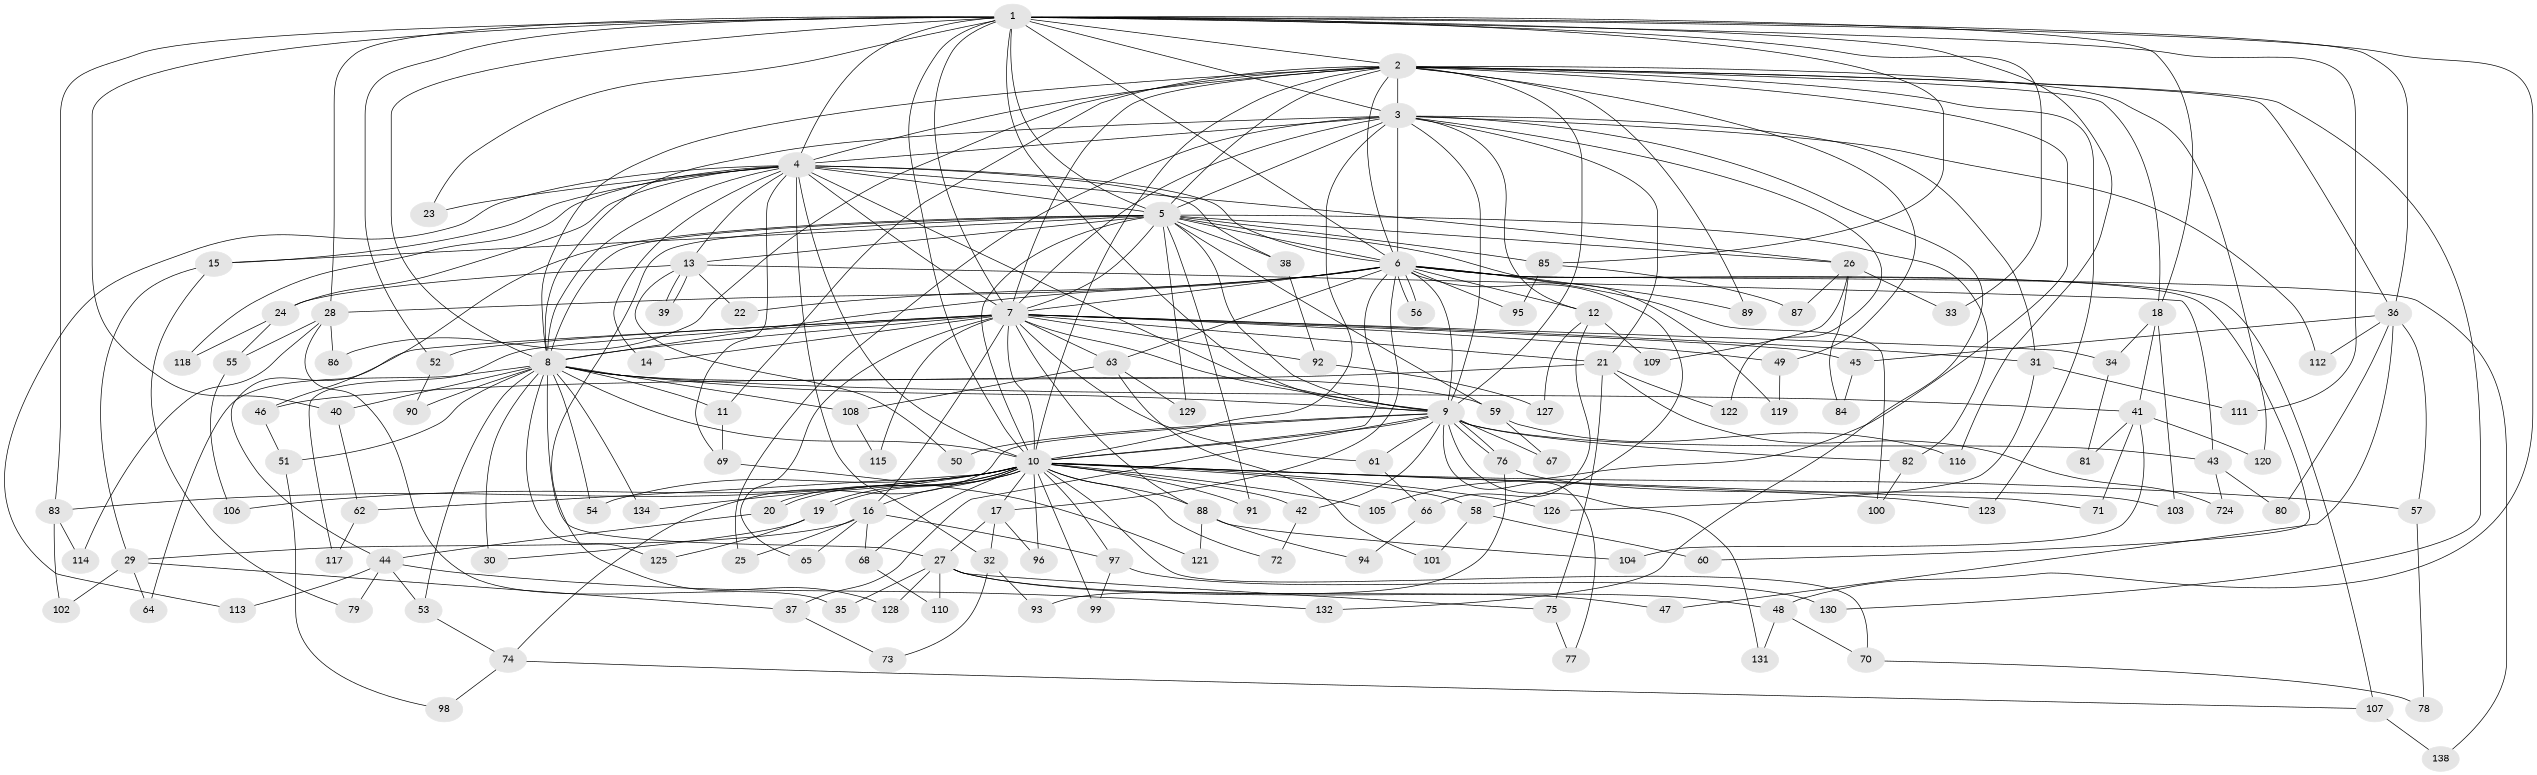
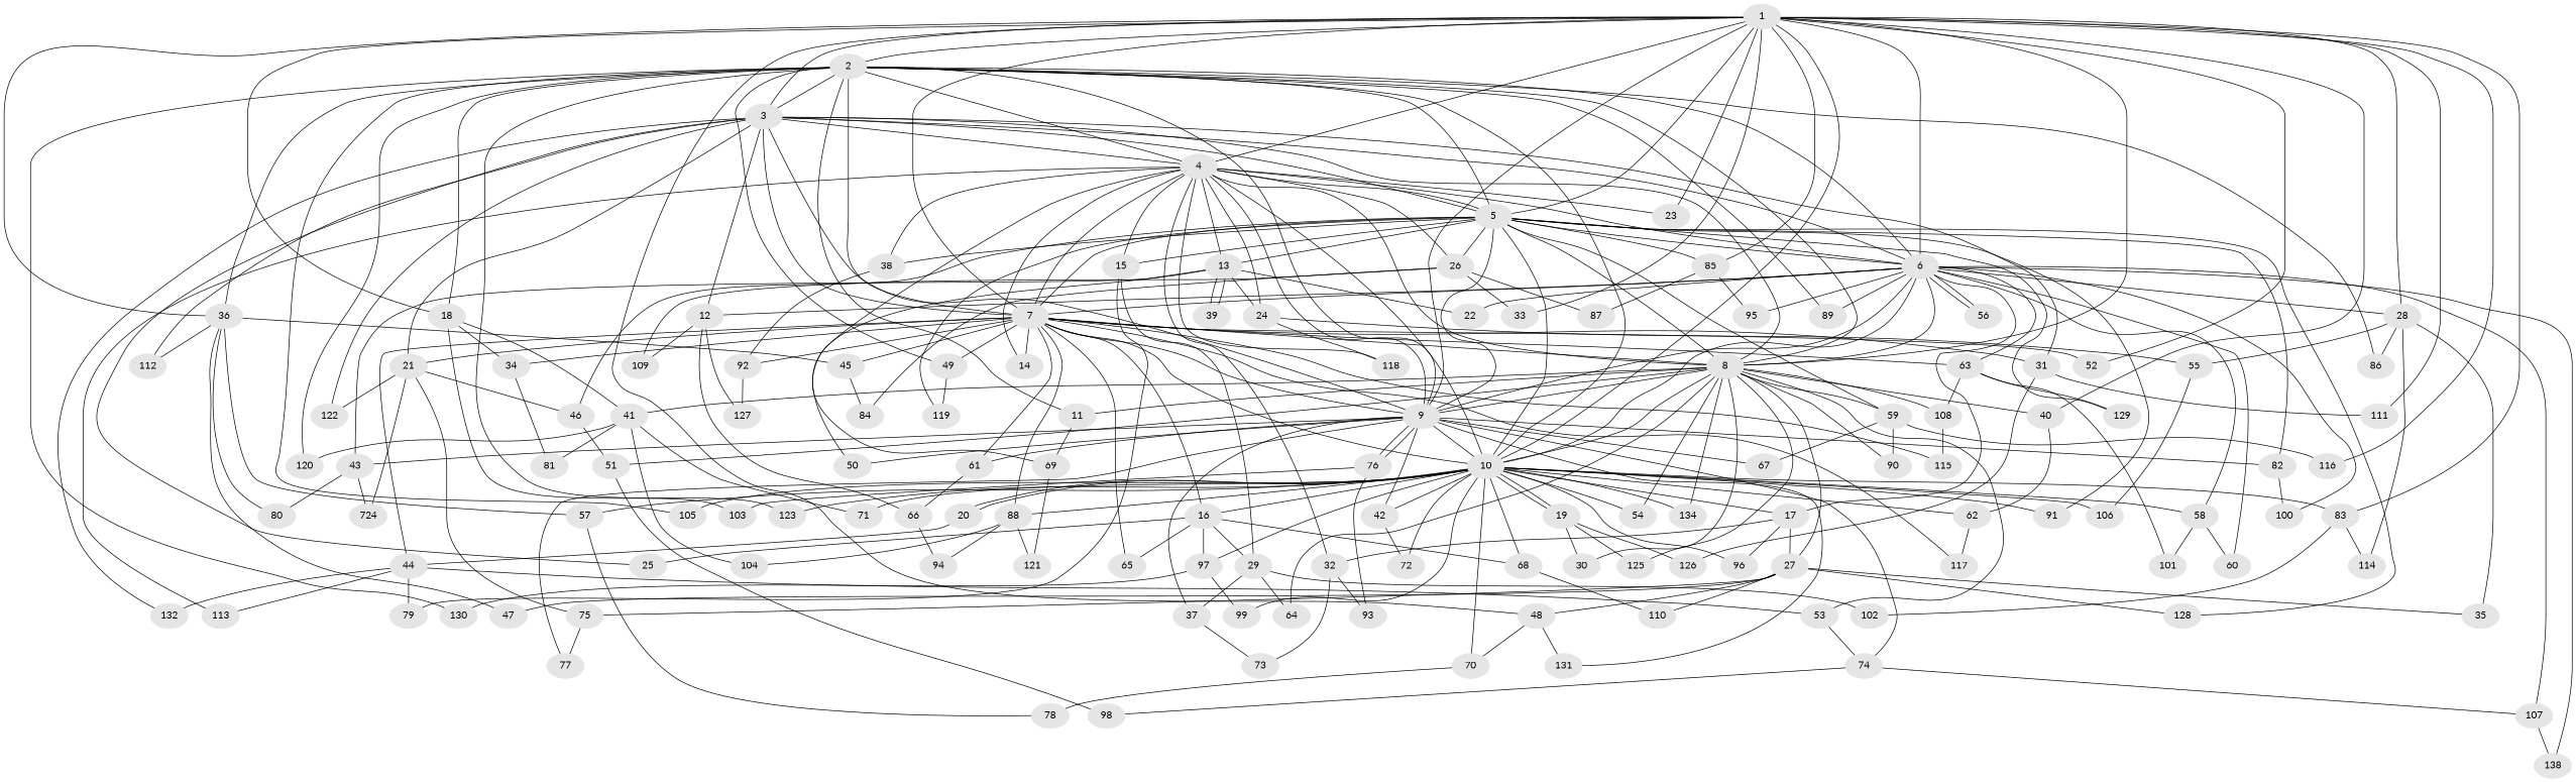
  graph {
    fontname=Lato
    node [color=gray90 fontname=Lato style=filled]
    edge [fontname=Lato]
    1
    2
    3
    4
    5
    6
    7
    8
    9
    10
    18
    23
    28
    33
    36
    40
    48
    52
    83
    85
    111
    116
    11
    49
    86
    89
    105
    120
    123
    130
    12
    21
    25
    31
    112
    122
    132
    13
    14
    15
    24
    26
    32
    38
    69
    113
    118
    46
    59
    82
    91
    119
    128
    129
    17
    22
    56
    58
    60
    63
    95
    100
    107
    n64 [label=138]
    16
    34
    44
    45
    61
    65
    88
    92
    115
    117
    27
    30
    41
    51
    53
    54
    64
    90
    108
    125
    134
    37
    42
    43
    50
    67
    74
    76
    77
    131
    19
    20
    57
    62
    68
    70
    71
    72
    96
    97
    99
    106
    126
    103
    55
    35
    114
    47
    80
    102
    87
    66
    109
    127
    75
    n120 [label=724]
    39
    29
    79
    84
    73
    93
    121
    101
    81
    104
    94
    110
    98
    78
    1 -- 2
    1 -- 3
    1 -- 4
    1 -- 5
    1 -- 6
    1 -- 7
    1 -- 8
    1 -- 9
    1 -- 10
    1 -- 18
    1 -- 23
    1 -- 28
    1 -- 33
    1 -- 36
    1 -- 40
    1 -- 48
    1 -- 52
    1 -- 83
    1 -- 85
    1 -- 111
    1 -- 116
    2 -- 3
    2 -- 4
    2 -- 5
    2 -- 6
    2 -- 7
    2 -- 8
    2 -- 9
    2 -- 10
    2 -- 18
    2 -- 36
    2 -- 11
    2 -- 49
    2 -- 86
    2 -- 89
    2 -- 105
    2 -- 120
    2 -- 123
    2 -- 130
    3 -- 4
    3 -- 5
    3 -- 6
    3 -- 7
    3 -- 8
    3 -- 9
-   3 -- 10
    3 -- 12
    3 -- 21
    3 -- 25
    3 -- 31
    3 -- 112
    3 -- 122
    3 -- 132
    4 -- 5
    4 -- 6
    4 -- 7
    4 -- 8
    4 -- 9
    4 -- 10
    4 -- 23
    4 -- 13
    4 -- 14
    4 -- 15
    4 -- 24
    4 -- 26
    4 -- 32
    4 -- 38
    4 -- 69
    4 -- 113
    4 -- 118
    5 -- 6
    5 -- 7
    5 -- 8
    5 -- 9
    5 -- 10
    5 -- 85
    5 -- 13
    5 -- 15
    5 -- 26
    5 -- 38
    5 -- 46
    5 -- 59
    5 -- 82
    5 -- 91
    5 -- 119
    5 -- 128
    5 -- 129
    6 -- 7
    6 -- 8
    6 -- 9
    6 -- 10
    6 -- 28
    6 -- 89
    6 -- 12
    6 -- 17
    6 -- 22
    6 -- 56
    6 -- 56
    6 -- 58
    6 -- 60
    6 -- 63
    6 -- 95
    6 -- 100
    6 -- 107
    6 -- n64
    7 -- 8
    7 -- 9
    7 -- 10
    7 -- 52
    7 -- 49
    7 -- 21
    7 -- 31
    7 -- 14
    7 -- 63
    7 -- 16
    7 -- 34
    7 -- 44
    7 -- 45
    7 -- 61
    7 -- 65
    7 -- 88
    7 -- 92
    7 -- 115
    7 -- 117
    8 -- 9
    8 -- 10
    8 -- 40
    8 -- 11
    8 -- 59
    8 -- 27
    8 -- 30
    8 -- 41
    8 -- 51
    8 -- 53
    8 -- 54
    8 -- 64
    8 -- 90
    8 -- 108
    8 -- 125
    8 -- 134
    9 -- 10
    9 -- 82
    9 -- 61
    9 -- 37
    9 -- 42
    9 -- 43
    9 -- 50
    9 -- 67
    9 -- 74
    9 -- 76
    9 -- 76
    9 -- 77
    9 -- 131
    10 -- 83
    10 -- 105
    10 -- 123
    10 -- 91
    10 -- 17
    10 -- 58
    10 -- 16
    10 -- 88
    10 -- 54
    10 -- 134
    10 -- 42
    10 -- 19
    10 -- 19
    10 -- 20
    10 -- 20
    10 -- 57
    10 -- 62
    10 -- 68
    10 -- 70
    10 -- 71
    10 -- 72
    10 -- 96
    10 -- 97
    10 -- 99
    10 -- 106
-   10 -- 126
+   19 -- 126
    18 -- 34
    18 -- 41
    18 -- 103
    28 -- 86
    28 -- 55
    28 -- 35
    28 -- 114
    36 -- 112
    36 -- 45
    36 -- 57
    36 -- 47
    36 -- 80
    40 -- 62
    48 -- 131
    48 -- 70
    83 -- 114
    83 -- 102
    85 -- 95
    85 -- 87
    11 -- 69
    49 -- 119
    12 -- 66
    12 -- 109
    12 -- 127
    21 -- 122
    21 -- 46
    21 -- 75
    21 -- n120
    31 -- 111
    31 -- 126
    13 -- 24
    13 -- 22
    13 -- 43
    13 -- 50
    13 -- 39
    13 -- 39
    15 -- 29
    15 -- 79
    24 -- 118
    24 -- 55
    26 -- 33
    26 -- 87
    26 -- 109
    26 -- 84
    32 -- 73
    32 -- 93
    38 -- 92
    69 -- 121
    46 -- 51
    59 -- 116
-   52 -- 90
+   59 -- 90
    59 -- 67
    82 -- 100
    17 -- 32
    17 -- 27
    17 -- 96
    58 -- 60
    58 -- 101
    63 -- 129
    63 -- 108
    63 -- 101
    107 -- n64
    16 -- 25
    16 -- 65
    16 -- 68
    16 -- 97
    16 -- 29
    34 -- 81
    44 -- 132
    44 -- 113
    44 -- 53
    44 -- 79
    45 -- 84
    61 -- 66
    88 -- 121
    88 -- 104
    88 -- 94
    92 -- 127
    27 -- 48
    27 -- 128
    27 -- 35
    27 -- 47
    27 -- 75
    27 -- 110
    41 -- 120
    41 -- 71
    41 -- 81
    41 -- 104
    51 -- 98
    53 -- 74
    108 -- 115
    37 -- 73
    42 -- 72
    43 -- 80
    43 -- n120
    74 -- 107
    74 -- 98
    76 -- 103
    76 -- 93
    19 -- 30
    19 -- 125
    20 -- 44
    57 -- 78
    62 -- 117
    68 -- 110
    70 -- 78
    97 -- 130
    97 -- 99
    55 -- 106
    66 -- 94
    75 -- 77
    29 -- 64
    29 -- 37
    29 -- 102
  }
